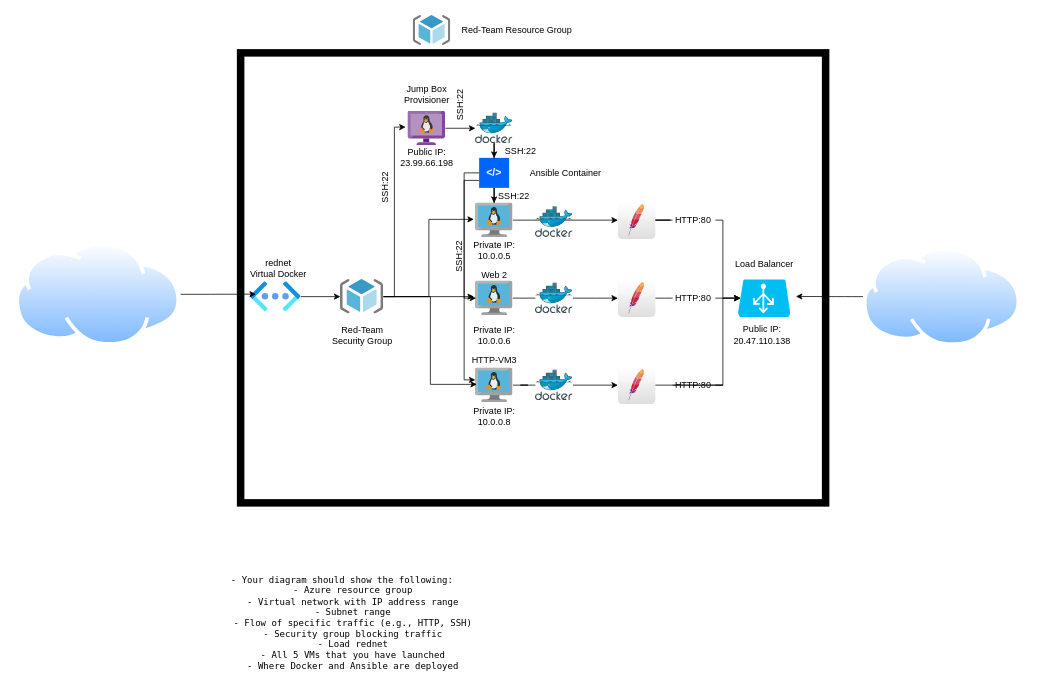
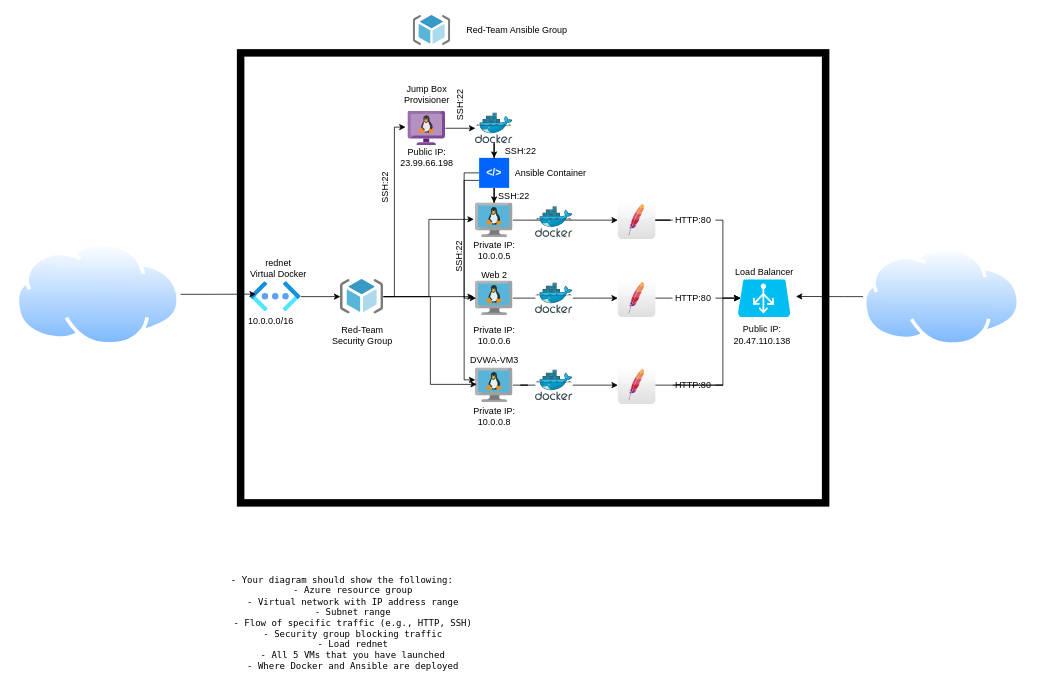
  <mxCell id="0" />
  <mxCell id="1" parent="0" />
  <mxCell id="2" value="" style="rounded=0;whiteSpace=wrap;html=1;strokeWidth=10;perimeterSpacing=10;glass=1;overflow=visible;gradientColor=none;fillColor=none;" vertex="1" parent="1"><mxGeometry x="320" y="70" width="780" height="600" as="geometry" /></mxCell>
  <mxCell id="3" value="&lt;pre class=&quot;code highlight&quot; lang=&quot;plaintext&quot;&gt;&lt;span id=&quot;LC1&quot; class=&quot;line&quot; lang=&quot;plaintext&quot;&gt;- Your diagram should show the following:&lt;/span&gt;&lt;br/&gt;&lt;span id=&quot;LC2&quot; class=&quot;line&quot; lang=&quot;plaintext&quot;&gt;    - Azure resource group&lt;/span&gt;&lt;br/&gt;&lt;span id=&quot;LC3&quot; class=&quot;line&quot; lang=&quot;plaintext&quot;&gt;    - Virtual network with IP address range&lt;/span&gt;&lt;br/&gt;&lt;span id=&quot;LC4&quot; class=&quot;line&quot; lang=&quot;plaintext&quot;&gt;    - Subnet range&lt;/span&gt;&lt;br/&gt;&lt;span id=&quot;LC5&quot; class=&quot;line&quot; lang=&quot;plaintext&quot;&gt;    - Flow of specific traffic (e.g., HTTP, SSH)&lt;/span&gt;&lt;br/&gt;&lt;span id=&quot;LC6&quot; class=&quot;line&quot; lang=&quot;plaintext&quot;&gt;    - Security group blocking traffic&lt;/span&gt;&lt;br/&gt;&lt;span id=&quot;LC7&quot; class=&quot;line&quot; lang=&quot;plaintext&quot;&gt;    - Load rednet&lt;/span&gt;&lt;br/&gt;&lt;span id=&quot;LC8&quot; class=&quot;line&quot; lang=&quot;plaintext&quot;&gt;    - All 5 VMs that you have launched&lt;/span&gt;&lt;br/&gt;&lt;span id=&quot;LC9&quot; class=&quot;line&quot; lang=&quot;plaintext&quot;&gt;    - Where Docker and Ansible are deployed&lt;/span&gt;&lt;br/&gt;&lt;/pre&gt;" style="text;html=1;align=center;verticalAlign=middle;resizable=0;points=[];autosize=1;strokeColor=none;fillColor=none;rounded=0;" parent="1" vertex="1"><mxGeometry y="750" width="330" height="160" as="geometry" x="290" /></mxCell>
  <mxCell id="4" value="" style="edgeStyle=orthogonalEdgeStyle;rounded=0;orthogonalLoop=1;jettySize=auto;html=1;startArrow=none;" parent="1" source="48" target="25" edge="1"><mxGeometry relative="1" as="geometry" /></mxCell>
  <mxCell id="5" value="" style="aspect=fixed;html=1;points=[];align=center;image;fontSize=12;image=img/lib/mscae/VM_Linux.svg;rounded=0;" parent="1" vertex="1"><mxGeometry x="633" y="490" width="50" height="46" as="geometry" /></mxCell>
  <mxCell id="6" style="edgeStyle=elbowEdgeStyle;rounded=0;orthogonalLoop=1;jettySize=auto;html=1;startArrow=none;" parent="1" source="46" target="27" edge="1"><mxGeometry relative="1" as="geometry" /></mxCell>
  <mxCell id="7" value="" style="aspect=fixed;html=1;points=[];align=center;image;fontSize=12;image=img/lib/mscae/VM_Linux.svg;rounded=0;" parent="1" vertex="1"><mxGeometry x="633" y="374" width="50" height="46" as="geometry" /></mxCell>
  <mxCell id="8" value="" style="edgeStyle=orthogonalEdgeStyle;rounded=0;orthogonalLoop=1;jettySize=auto;html=1;" parent="1" source="9" target="29" edge="1"><mxGeometry relative="1" as="geometry" /></mxCell>
  <mxCell id="9" value="" style="aspect=fixed;html=1;points=[];align=center;image;fontSize=12;image=img/lib/mscae/VM_Linux.svg;rounded=0;" parent="1" vertex="1"><mxGeometry x="633" y="270" width="50" height="46" as="geometry" /></mxCell>
  <mxCell id="10" value="" style="edgeStyle=orthogonalEdgeStyle;rounded=0;orthogonalLoop=1;jettySize=auto;html=1;" parent="1" source="11" target="23" edge="1"><mxGeometry relative="1" as="geometry" /></mxCell>
  <mxCell id="11" value="" style="aspect=fixed;html=1;points=[];align=center;image;fontSize=12;image=img/lib/mscae/VM_Linux_Non_Azure.svg;rounded=0;" parent="1" vertex="1"><mxGeometry x="543" y="147.5" width="50" height="46" as="geometry" /></mxCell>
  <mxCell id="12" style="edgeStyle=elbowEdgeStyle;rounded=0;orthogonalLoop=1;jettySize=auto;html=1;entryX=-0.04;entryY=0.478;entryDx=0;entryDy=0;entryPerimeter=0;" parent="1" source="16" target="9" edge="1"><mxGeometry relative="1" as="geometry" /></mxCell>
  <mxCell id="13" style="edgeStyle=elbowEdgeStyle;rounded=0;orthogonalLoop=1;jettySize=auto;html=1;entryX=-0.04;entryY=0.457;entryDx=0;entryDy=0;entryPerimeter=0;" parent="1" source="16" target="7" edge="1"><mxGeometry relative="1" as="geometry" /></mxCell>
  <mxCell id="14" style="edgeStyle=elbowEdgeStyle;rounded=0;orthogonalLoop=1;jettySize=auto;html=1;entryX=0.04;entryY=0.478;entryDx=0;entryDy=0;entryPerimeter=0;" parent="1" source="16" target="5" edge="1"><mxGeometry relative="1" as="geometry" /></mxCell>
  <mxCell id="15" style="edgeStyle=elbowEdgeStyle;rounded=0;orthogonalLoop=1;jettySize=auto;html=1;entryX=-0.06;entryY=0.467;entryDx=0;entryDy=0;entryPerimeter=0;" parent="1" source="16" target="11" edge="1"><mxGeometry relative="1" as="geometry" /></mxCell>
  <mxCell id="16" value="" style="aspect=fixed;html=1;points=[];align=center;image;fontSize=12;image=img/lib/mscae/ResourceGroup.svg;rounded=0;" parent="1" vertex="1"><mxGeometry x="453" y="372" width="57.5" height="46" as="geometry" /></mxCell>
  <mxCell id="17" value="Red-Team&lt;br&gt;Security Group" style="text;html=1;align=center;verticalAlign=middle;resizable=0;points=[];autosize=1;strokeColor=none;fillColor=none;rounded=0;" parent="1" vertex="1"><mxGeometry x="431.75" y="432" width="100" height="30" as="geometry" /></mxCell>
  <mxCell id="18" style="edgeStyle=orthogonalEdgeStyle;rounded=0;orthogonalLoop=1;jettySize=auto;html=1;exitX=0.5;exitY=1;exitDx=0;exitDy=0;" edge="1" parent="1" source="21" target="9"><mxGeometry relative="1" as="geometry" /></mxCell>
  <mxCell id="19" style="edgeStyle=orthogonalEdgeStyle;rounded=0;orthogonalLoop=1;jettySize=auto;html=1;exitX=0;exitY=0.75;exitDx=0;exitDy=0;entryX=0;entryY=0.348;entryDx=0;entryDy=0;entryPerimeter=0;" edge="1" parent="1" source="21" target="5"><mxGeometry relative="1" as="geometry" /></mxCell>
  <mxCell id="20" style="edgeStyle=orthogonalEdgeStyle;rounded=0;orthogonalLoop=1;jettySize=auto;html=1;exitX=0;exitY=0.5;exitDx=0;exitDy=0;entryX=0.02;entryY=0.5;entryDx=0;entryDy=0;entryPerimeter=0;" edge="1" parent="1" source="21" target="7"><mxGeometry relative="1" as="geometry" /></mxCell>
  <mxCell id="21" value="&amp;lt;/&amp;gt;" style="rounded=0;arcSize=5;fillColor=#0065FF;strokeColor=none;fontColor=#ffffff;align=center;verticalAlign=middle;whiteSpace=wrap;fontSize=14;fontStyle=1;html=1;" parent="1" vertex="1"><mxGeometry x="638" y="210" width="40" height="40" as="geometry" /></mxCell>
  <mxCell id="22" value="" style="edgeStyle=orthogonalEdgeStyle;rounded=0;orthogonalLoop=1;jettySize=auto;html=1;" parent="1" source="23" target="21" edge="1"><mxGeometry relative="1" as="geometry" /></mxCell>
  <mxCell id="23" value="" style="aspect=fixed;html=1;points=[];align=center;image;fontSize=12;image=img/lib/mscae/Docker.svg;rounded=0;" parent="1" vertex="1"><mxGeometry x="633" y="150" width="50" height="41" as="geometry" /></mxCell>
  <mxCell id="24" style="edgeStyle=orthogonalEdgeStyle;rounded=0;orthogonalLoop=1;jettySize=auto;html=1;entryX=0.05;entryY=0.5;entryDx=0;entryDy=0;entryPerimeter=0;startArrow=none;" edge="1" parent="1" source="56" target="33"><mxGeometry relative="1" as="geometry"><mxPoint x="983" y="400" as="targetPoint" /><Array as="points"><mxPoint x="963" y="397" /></Array></mxGeometry></mxCell>
  <mxCell id="25" value="" style="dashed=0;outlineConnect=0;html=1;align=center;labelPosition=center;verticalLabelPosition=bottom;verticalAlign=top;shape=mxgraph.webicons.apache;gradientColor=#DFDEDE;rounded=0;" parent="1" vertex="1"><mxGeometry x="823" y="488" width="50" height="50" as="geometry" /></mxCell>
  <mxCell id="26" style="edgeStyle=elbowEdgeStyle;rounded=0;orthogonalLoop=1;jettySize=auto;html=1;entryX=0.05;entryY=0.5;entryDx=0;entryDy=0;entryPerimeter=0;startArrow=none;" parent="1" source="52" target="33" edge="1"><mxGeometry relative="1" as="geometry" /></mxCell>
  <mxCell id="27" value="" style="dashed=0;outlineConnect=0;html=1;align=center;labelPosition=center;verticalLabelPosition=bottom;verticalAlign=top;shape=mxgraph.webicons.apache;gradientColor=#DFDEDE;rounded=0;" parent="1" vertex="1"><mxGeometry x="823" y="372" width="50" height="50" as="geometry" /></mxCell>
  <mxCell id="28" style="edgeStyle=orthogonalEdgeStyle;rounded=0;orthogonalLoop=1;jettySize=auto;html=1;entryX=0.05;entryY=0.5;entryDx=0;entryDy=0;entryPerimeter=0;startArrow=none;" edge="1" parent="1" source="54" target="33"><mxGeometry relative="1" as="geometry"><Array as="points"><mxPoint x="963" y="293" /><mxPoint x="963" y="397" /></Array></mxGeometry></mxCell>
  <mxCell id="29" value="" style="dashed=0;outlineConnect=0;html=1;align=center;labelPosition=center;verticalLabelPosition=bottom;verticalAlign=top;shape=mxgraph.webicons.apache;gradientColor=#DFDEDE;rounded=0;" parent="1" vertex="1"><mxGeometry x="823" y="268" width="50" height="50" as="geometry" /></mxCell>
  <mxCell id="30" value="Web 2" style="text;html=1;align=center;verticalAlign=middle;resizable=0;points=[];autosize=1;strokeColor=none;fillColor=none;rounded=0;" parent="1" vertex="1"><mxGeometry x="633" y="357" width="50" height="20" as="geometry" /></mxCell>
- <mxCell id="31" value="HTTP-VM3" style="text;html=1;align=center;verticalAlign=middle;resizable=0;points=[];autosize=1;strokeColor=none;fillColor=none;rounded=0;" parent="1" vertex="1"><mxGeometry x="618" y="470" width="80" height="20" as="geometry" /></mxCell>
+ <mxCell id="31" value="DVWA-VM3" style="text;html=1;align=center;verticalAlign=middle;resizable=0;points=[];autosize=1;strokeColor=none;fillColor=none;rounded=0;" parent="1" vertex="1"><mxGeometry x="618" y="470" width="80" height="20" as="geometry" /></mxCell>
  <mxCell id="32" value="Jump Box&lt;br&gt;Provisioner" style="text;html=1;align=center;verticalAlign=middle;resizable=0;points=[];autosize=1;strokeColor=none;fillColor=none;rounded=0;" parent="1" vertex="1"><mxGeometry x="528" y="110" width="80" height="30" as="geometry" /></mxCell>
  <mxCell id="33" value="" style="verticalLabelPosition=bottom;html=1;verticalAlign=top;align=center;strokeColor=none;fillColor=#00BEF2;shape=mxgraph.azure.azure_load_balancer;rounded=0;" parent="1" vertex="1"><mxGeometry x="983" y="372" width="70" height="50" as="geometry" /></mxCell>
- <mxCell id="34" value="Load Balancer" style="text;html=1;align=center;verticalAlign=middle;resizable=0;points=[];autosize=1;strokeColor=none;fillColor=none;rounded=0;" parent="1" vertex="1"><mxGeometry x="973" y="342" width="90" height="20" as="geometry" /></mxCell>
+ <mxCell id="34" value="Load Balancer" style="text;html=1;align=center;verticalAlign=middle;resizable=0;points=[];autosize=1;strokeColor=none;fillColor=none;rounded=0;" parent="1" vertex="1"><mxGeometry x="973" y="352" width="90" height="20" as="geometry" /></mxCell>
  <mxCell id="35" value="Public IP:&lt;br&gt;20.47.110.138" style="text;html=1;align=center;verticalAlign=middle;resizable=0;points=[];autosize=1;strokeColor=none;fillColor=none;rounded=0;" parent="1" vertex="1"><mxGeometry x="970" y="431.15" width="90" height="30" as="geometry" /></mxCell>
  <mxCell id="36" value="Private IP:&lt;br&gt;10.0.0.5" style="text;html=1;align=center;verticalAlign=middle;resizable=0;points=[];autosize=1;strokeColor=none;fillColor=none;rounded=0;" parent="1" vertex="1"><mxGeometry x="623" y="318" width="70" height="30" as="geometry" /></mxCell>
  <mxCell id="37" value="Private IP:&lt;br&gt;10.0.0.6" style="text;html=1;align=center;verticalAlign=middle;resizable=0;points=[];autosize=1;strokeColor=none;fillColor=none;rounded=0;" parent="1" vertex="1"><mxGeometry x="623" y="432" width="70" height="30" as="geometry" /></mxCell>
  <mxCell id="38" value="Private IP:&lt;br&gt;10.0.0.8" style="text;html=1;align=center;verticalAlign=middle;resizable=0;points=[];autosize=1;strokeColor=none;fillColor=none;rounded=0;" parent="1" vertex="1"><mxGeometry x="623" y="540" width="70" height="30" as="geometry" /></mxCell>
- <mxCell id="39" value="Ansible Container" style="text;html=1;align=center;verticalAlign=middle;resizable=0;points=[];autosize=1;strokeColor=none;fillColor=none;rounded=0;" parent="1" vertex="1"><mxGeometry x="698" y="220" width="110" height="20" as="geometry" /></mxCell>
+ <mxCell id="39" value="Ansible Container" style="text;html=1;align=center;verticalAlign=middle;resizable=0;points=[];autosize=1;strokeColor=none;fillColor=none;rounded=0;" parent="1" vertex="1"><mxGeometry x="678" y="220" width="110" height="20" as="geometry" /></mxCell>
  <mxCell id="40" value="SSH:22" style="text;html=1;align=center;verticalAlign=middle;resizable=0;points=[];autosize=1;strokeColor=none;fillColor=none;rotation=-90;rounded=0;" parent="1" vertex="1"><mxGeometry x="583" y="130" width="60" height="20" as="geometry" /></mxCell>
  <mxCell id="41" value="SSH:22" style="text;html=1;align=center;verticalAlign=middle;resizable=0;points=[];autosize=1;strokeColor=none;fillColor=none;rounded=0;" parent="1" vertex="1"><mxGeometry x="663" y="191" width="60" height="20" as="geometry" /></mxCell>
  <mxCell id="42" value="SSH:22" style="text;html=1;align=center;verticalAlign=middle;resizable=0;points=[];autosize=1;strokeColor=none;fillColor=none;rotation=-90;rounded=0;" parent="1" vertex="1"><mxGeometry x="483" y="240" width="60" height="20" as="geometry" /></mxCell>
  <mxCell id="43" style="edgeStyle=orthogonalEdgeStyle;rounded=0;orthogonalLoop=1;jettySize=auto;html=1;" edge="1" parent="1" source="44" target="16"><mxGeometry relative="1" as="geometry" /></mxCell>
  <mxCell id="44" value="" style="aspect=fixed;html=1;points=[];align=center;image;fontSize=12;image=img/lib/azure2/networking/Virtual_Networks_Classic.svg;rounded=0;" parent="1" vertex="1"><mxGeometry x="333" y="375" width="67" height="40" as="geometry" /></mxCell>
  <mxCell id="45" value="" style="aspect=fixed;html=1;points=[];align=center;image;fontSize=12;image=img/lib/mscae/Docker.svg;rounded=0;" vertex="1" parent="1"><mxGeometry x="713" y="275" width="50" height="41" as="geometry" /></mxCell>
  <mxCell id="46" value="" style="aspect=fixed;html=1;points=[];align=center;image;fontSize=12;image=img/lib/mscae/Docker.svg;rounded=0;" vertex="1" parent="1"><mxGeometry x="713" y="376.5" width="50" height="41" as="geometry" /></mxCell>
  <mxCell id="47" value="" style="edgeStyle=elbowEdgeStyle;rounded=0;orthogonalLoop=1;jettySize=auto;html=1;endArrow=none;" edge="1" parent="1" source="7" target="46"><mxGeometry relative="1" as="geometry"><mxPoint x="683" y="397" as="sourcePoint" /><mxPoint x="823" y="397" as="targetPoint" /></mxGeometry></mxCell>
  <mxCell id="48" value="" style="aspect=fixed;html=1;points=[];align=center;image;fontSize=12;image=img/lib/mscae/Docker.svg;rounded=0;" vertex="1" parent="1"><mxGeometry x="713" y="492.5" width="50" height="41" as="geometry" /></mxCell>
  <mxCell id="49" value="" style="edgeStyle=orthogonalEdgeStyle;rounded=0;orthogonalLoop=1;jettySize=auto;html=1;endArrow=none;" edge="1" parent="1" source="5" target="48"><mxGeometry relative="1" as="geometry"><mxPoint x="683" y="513" as="sourcePoint" /><mxPoint x="823" y="513" as="targetPoint" /></mxGeometry></mxCell>
  <mxCell id="50" value="rednet&lt;br&gt;Virtual Docker" style="text;html=1;align=center;verticalAlign=middle;resizable=0;points=[];autosize=1;strokeColor=none;fillColor=none;rounded=0;" vertex="1" parent="1"><mxGeometry x="320" y="342" width="100" height="30" as="geometry" /></mxCell>
+ <mxCell id="51" value="10.0.0.0/16" style="text;html=1;align=center;verticalAlign=middle;resizable=0;points=[];autosize=1;strokeColor=none;fillColor=none;rounded=0;" vertex="1" parent="1"><mxGeometry x="320" y="418" width="80" height="20" as="geometry" /></mxCell>
  <mxCell id="52" value="HTTP:80" style="text;html=1;align=center;verticalAlign=middle;resizable=0;points=[];autosize=1;strokeColor=none;fillColor=none;rotation=0;rounded=0;" parent="1" vertex="1"><mxGeometry x="893" y="387" width="60" height="20" as="geometry" /></mxCell>
  <mxCell id="53" value="" style="edgeStyle=elbowEdgeStyle;rounded=0;orthogonalLoop=1;jettySize=auto;html=1;entryX=0.05;entryY=0.5;entryDx=0;entryDy=0;entryPerimeter=0;endArrow=none;" edge="1" parent="1" source="27" target="52"><mxGeometry relative="1" as="geometry"><mxPoint x="873" y="397" as="sourcePoint" /><mxPoint x="986.5" y="397" as="targetPoint" /></mxGeometry></mxCell>
  <mxCell id="54" value="HTTP:80" style="text;html=1;align=center;verticalAlign=middle;resizable=0;points=[];autosize=1;strokeColor=none;fillColor=none;rotation=0;rounded=0;" parent="1" vertex="1"><mxGeometry x="893" y="283" width="60" height="20" as="geometry" /></mxCell>
  <mxCell id="55" value="" style="edgeStyle=orthogonalEdgeStyle;rounded=0;orthogonalLoop=1;jettySize=auto;html=1;entryX=0.05;entryY=0.5;entryDx=0;entryDy=0;entryPerimeter=0;endArrow=none;" edge="1" parent="1" source="29" target="54"><mxGeometry relative="1" as="geometry"><mxPoint x="873" y="293" as="sourcePoint" /><mxPoint x="986.5" y="397" as="targetPoint" /><Array as="points" /></mxGeometry></mxCell>
  <mxCell id="56" value="HTTP:80" style="text;html=1;align=center;verticalAlign=middle;resizable=0;points=[];autosize=1;strokeColor=none;fillColor=none;rounded=0;" vertex="1" parent="1"><mxGeometry x="893" y="503" width="60" height="20" as="geometry" /></mxCell>
  <mxCell id="57" value="" style="edgeStyle=orthogonalEdgeStyle;rounded=0;orthogonalLoop=1;jettySize=auto;html=1;entryX=0.05;entryY=0.5;entryDx=0;entryDy=0;entryPerimeter=0;endArrow=none;" edge="1" parent="1" source="25" target="56"><mxGeometry relative="1" as="geometry"><mxPoint x="986.5" y="397" as="targetPoint" /><mxPoint x="873" y="513" as="sourcePoint" /><Array as="points"><mxPoint x="963" y="513" /></Array></mxGeometry></mxCell>
- <mxCell id="58" value="Red-Team Resource Group" style="text;html=1;align=center;verticalAlign=middle;resizable=0;points=[];autosize=1;strokeColor=none;fillColor=none;" vertex="1" parent="1"><mxGeometry x="608" y="30" width="160" height="20" as="geometry" /></mxCell>
+ <mxCell id="58" value="Red-Team Ansible Group" style="text;html=1;align=center;verticalAlign=middle;resizable=0;points=[];autosize=1;strokeColor=none;fillColor=none;" vertex="1" parent="1"><mxGeometry x="608" y="30" width="160" height="20" as="geometry" /></mxCell>
  <mxCell id="59" value="" style="sketch=0;aspect=fixed;html=1;points=[];align=center;image;fontSize=12;image=img/lib/mscae/ResourceGroup.svg;glass=1;strokeWidth=10;fillColor=none;gradientColor=none;" vertex="1" parent="1"><mxGeometry x="550" y="20" width="50" height="40" as="geometry" /></mxCell>
  <mxCell id="60" style="edgeStyle=orthogonalEdgeStyle;orthogonalLoop=1;jettySize=auto;html=1;entryX=0.938;entryY=0.54;entryDx=0;entryDy=0;entryPerimeter=0;" edge="1" parent="1" source="61" target="2"><mxGeometry relative="1" as="geometry" /></mxCell>
  <mxCell id="61" value="" style="aspect=fixed;perimeter=ellipsePerimeter;html=1;align=center;shadow=0;dashed=0;spacingTop=3;image;image=img/lib/active_directory/internet_cloud.svg;glass=1;strokeWidth=10;fillColor=none;gradientColor=none;" vertex="1" parent="1"><mxGeometry x="1150" y="328.85" width="210" height="132.3" as="geometry" /></mxCell>
  <mxCell id="62" style="edgeStyle=orthogonalEdgeStyle;orthogonalLoop=1;jettySize=auto;html=1;entryX=0.038;entryY=0.535;entryDx=0;entryDy=0;entryPerimeter=0;" edge="1" parent="1" source="63" target="2"><mxGeometry relative="1" as="geometry" /></mxCell>
  <mxCell id="63" value="" style="aspect=fixed;perimeter=ellipsePerimeter;html=1;align=center;shadow=0;dashed=0;spacingTop=3;image;image=img/lib/active_directory/internet_cloud.svg;glass=1;strokeWidth=10;fillColor=none;gradientColor=none;" vertex="1" parent="1"><mxGeometry x="20" y="322.55" width="220" height="138.6" as="geometry" /></mxCell>
  <mxCell id="64" value="Public IP:&lt;br&gt;23.99.66.198" style="text;html=1;align=center;verticalAlign=middle;resizable=0;points=[];autosize=1;strokeColor=none;fillColor=none;" vertex="1" parent="1"><mxGeometry x="523" y="193.5" width="90" height="30" as="geometry" /></mxCell>
  <mxCell id="65" value="SSH:22" style="text;html=1;align=center;verticalAlign=middle;resizable=0;points=[];autosize=1;strokeColor=none;fillColor=none;rotation=-90;" vertex="1" parent="1"><mxGeometry x="582" y="332" width="60" height="20" as="geometry" /></mxCell>
  <mxCell id="66" value="SSH:22" style="text;html=1;align=center;verticalAlign=middle;resizable=0;points=[];autosize=1;strokeColor=none;fillColor=none;" vertex="1" parent="1"><mxGeometry x="654" y="251" width="60" height="20" as="geometry" /></mxCell>
